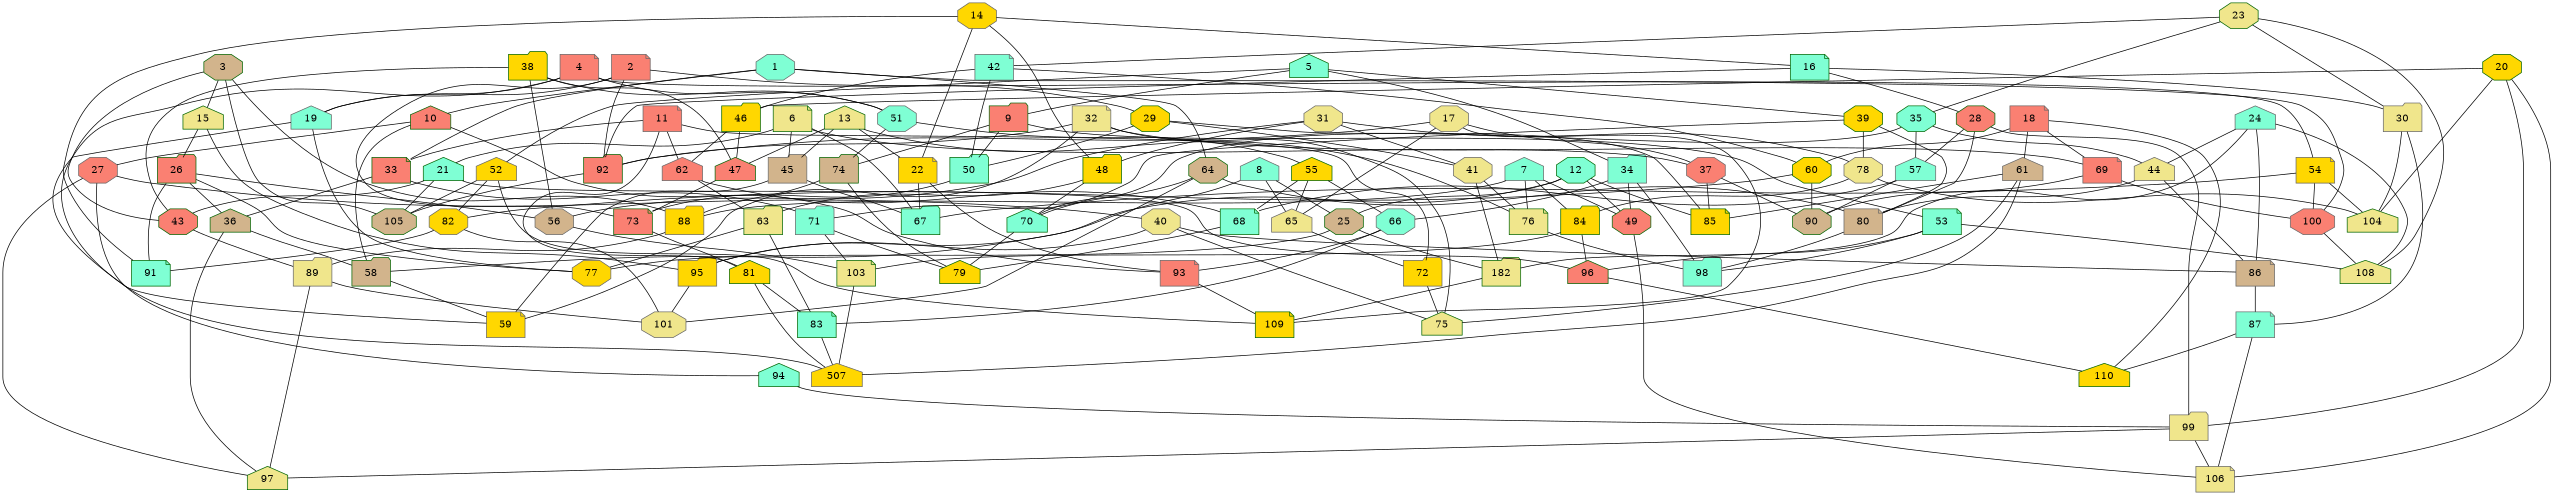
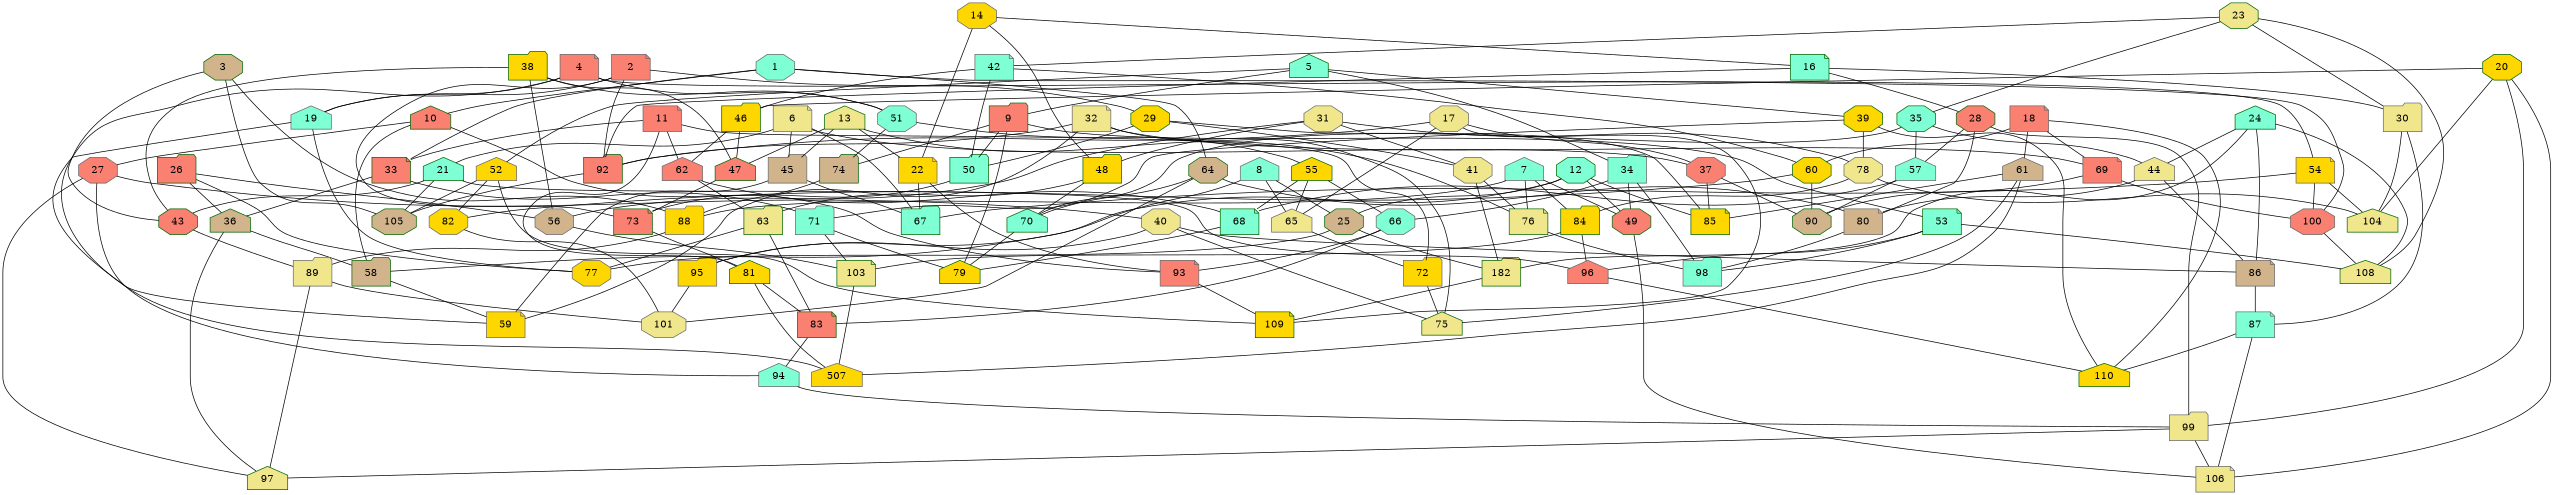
  graph {
    node [color=darkgreen fillcolor=aquamarine shape=octagon style=filled]
    1 [color=gray40]
    10 [fillcolor=salmon shape=house]
    33 [fillcolor=salmon shape=note]
    64 [fillcolor=tan]
    100 [color=gray40 fillcolor=salmon]
    27 [color=gray40 fillcolor=salmon]
    58 [fillcolor=tan shape=folder]
    93 [color=gray40 fillcolor=salmon shape=note]
    36 [fillcolor=tan shape=house]
    71 [color=gray40 shape=folder]
    80 [color=gray40 fillcolor=tan shape=note]
    70 [shape=house]
    101 [color=gray40 fillcolor=khaki]
    108 [fillcolor=khaki shape=house]
    2 [color=gray40 fillcolor=salmon shape=note]
    19 [color=gray40 shape=house]
    29 [fillcolor=gold]
    73 [fillcolor=salmon shape=note]
    92 [fillcolor=salmon shape=folder]
    77 [color=gray40 fillcolor=gold]
    n21 [color=gray40 fillcolor=gold label=507 shape=house]
    50 [shape=folder]
    85 [fillcolor=gold shape=note]
    41 [color=gray40 fillcolor=khaki]
    81 [fillcolor=gold shape=house]
    105 [fillcolor=tan]
    3 [fillcolor=tan]
-   15 [fillcolor=khaki shape=house]
    43 [fillcolor=salmon]
    88 [color=gray40 fillcolor=gold shape=folder]
    95 [color=gray40 fillcolor=gold shape=folder]
    26 [fillcolor=salmon shape=folder]
    89 [color=gray40 fillcolor=khaki shape=folder]
    4 [color=gray40 fillcolor=salmon shape=note]
    51 [color=gray40]
    54 [color=gray40 fillcolor=gold shape=note]
    59 [color=gray40 fillcolor=gold shape=note]
    74 [fillcolor=tan shape=folder]
    55 [fillcolor=gold shape=house]
    67 [shape=folder]
    104 [fillcolor=khaki shape=house]
    5 [shape=house]
    9 [fillcolor=salmon shape=folder]
    34 [color=gray40 shape=folder]
    39 [fillcolor=gold]
    52 [color=gray40 fillcolor=gold shape=house]
    53 [shape=note]
    49 [fillcolor=salmon]
    66 [color=gray40]
    98 [color=gray40 shape=folder]
    110 [fillcolor=gold shape=house]
    78 [color=gray40 fillcolor=khaki]
    109 [fillcolor=gold shape=note]
    82 [color=gray40 fillcolor=gold]
-   6 [fillcolor=khaki shape=note]
+   6 [color=gray40 fillcolor=khaki shape=note]
    21 [shape=house]
    37 [color=gray40 fillcolor=salmon]
    45 [color=gray40 fillcolor=tan shape=folder]
-   96 [fillcolor=salmon shape=house]
+   96 [color=gray40 fillcolor=salmon shape=house]
    90 [fillcolor=tan]
    7 [color=gray40 shape=house]
    76 [fillcolor=khaki shape=note]
    84 [fillcolor=gold shape=folder]
    106 [color=gray40 fillcolor=khaki shape=note]
    103 [fillcolor=khaki shape=note]
    8 [color=gray40 shape=house]
    25 [fillcolor=tan]
    65 [color=gray40 fillcolor=khaki shape=house]
    n69 [fillcolor=khaki label=182 shape=folder]
    72 [color=gray40 fillcolor=gold shape=folder]
    75 [fillcolor=khaki shape=house]
    79 [fillcolor=gold shape=house]
    40 [color=gray40 fillcolor=khaki]
-   94 [shape=house]
+   94 [color=gray40 shape=house]
    97 [fillcolor=khaki shape=house]
    11 [color=gray40 fillcolor=salmon shape=note]
    62 [color=gray40 fillcolor=salmon shape=house]
    63 [fillcolor=khaki shape=folder]
    68 [shape=note]
-   83 [shape=note]
+   83 [fillcolor=salmon shape=note]
    12
    13 [fillcolor=khaki shape=house]
    22 [color=gray40 fillcolor=gold shape=note]
    47 [fillcolor=salmon shape=house]
    14 [color=gray40 fillcolor=gold]
    16 [shape=note]
    48 [fillcolor=gold shape=folder]
-   91 [shape=note]
    28 [fillcolor=salmon]
    30 [color=gray40 fillcolor=khaki shape=folder]
    56 [color=gray40 fillcolor=tan]
    99 [color=gray40 fillcolor=khaki shape=folder]
    57 [color=gray40 shape=house]
    87 [color=gray40 shape=note]
    17 [color=gray40 fillcolor=khaki]
    18 [color=gray40 fillcolor=salmon shape=note]
    60 [fillcolor=gold]
    61 [color=gray40 fillcolor=tan shape=house]
    69 [color=gray40 fillcolor=salmon shape=note]
    20 [fillcolor=gold]
    46 [fillcolor=gold shape=folder]
    23 [fillcolor=khaki]
    35
    42 [color=gray40 shape=note]
    44 [color=gray40 fillcolor=khaki shape=house]
-   24 [color=gray40 shape=house]
+   24 [shape=house]
    86 [color=gray40 fillcolor=tan shape=note]
    31 [color=gray40 fillcolor=khaki]
    32 [color=gray40 fillcolor=khaki shape=note]
    38 [fillcolor=gold shape=folder]
    1 -- 10
    1 -- 33
    1 -- 64
    1 -- 100
    10 -- 27
    10 -- 58
    10 -- 93
    33 -- 36
    33 -- 71
    64 -- 80
    64 -- 70
    64 -- 101
    100 -- 108
    27 -- 40
    27 -- 94
    27 -- 97
    58 -- 59
    93 -- 109
    36 -- 58
    36 -- 97
    71 -- 103
    71 -- 79
    80 -- 98
    70 -- 79
    2 -- 19
    2 -- 29
    2 -- 73
    2 -- 92
    19 -- 77
    19 -- n21
    29 -- 50
    29 -- 85
    29 -- 41
    73 -- 81
    92 -- 105
    50 -- 73
    41 -- 76
    41 -- n69
    81 -- n21
    81 -- 83
    3 -- 105
-   3 -- 15
    3 -- 43
    3 -- 88
-   15 -- 95
-   15 -- 26
    43 -- 89
    88 -- 89
    95 -- 101
    26 -- 36
    26 -- 77
-   26 -- 91
    26 -- 56
    89 -- 101
    89 -- 97
    4 -- 19
    4 -- 51
    4 -- 54
    4 -- 59
    51 -- 74
    51 -- 55
    54 -- 100
    54 -- 67
    54 -- 104
    74 -- 88
-   74 -- 79
+   9 -- 79
    55 -- 66
    55 -- 65
    55 -- 68
    5 -- 9
    5 -- 34
    5 -- 39
    5 -- 52
    9 -- 50
    9 -- 74
    9 -- 53
    34 -- 49
    34 -- 66
    34 -- 98
    39 -- 71
-   39 -- 80
+   39 -- 110
    39 -- 78
    52 -- 105
    52 -- 109
    52 -- 82
    53 -- 108
    53 -- 98
    53 -- 96
    49 -- 106
    66 -- 93
    66 -- 83
    78 -- 104
    78 -- 84
    82 -- 101
-   82 -- 91
    6 -- 67
    6 -- 21
    6 -- 37
    6 -- 45
    21 -- 105
    21 -- 43
    21 -- 96
    37 -- 85
    37 -- 90
    45 -- 59
    45 -- 67
    96 -- 110
    7 -- 88
    7 -- 49
    7 -- 76
    7 -- 84
    76 -- 98
    84 -- 96
    84 -- 103
    103 -- n21
    8 -- 95
    8 -- 25
    8 -- 65
    25 -- 77
    25 -- n69
    65 -- 72
    n69 -- 109
    72 -- 75
    40 -- 95
    40 -- 75
    40 -- 86
    94 -- 99
    11 -- 33
    11 -- 81
    11 -- 72
    11 -- 62
    62 -- 63
    62 -- 68
    63 -- 77
    63 -- 83
    68 -- 79
-   83 -- n21
+   83 -- 94
    12 -- 58
    12 -- 85
    12 -- 49
    12 -- 25
    13 -- 45
    13 -- 76
    13 -- 22
    13 -- 47
    22 -- 93
    22 -- 67
    47 -- 73
    14 -- 22
    14 -- 16
    14 -- 48
-   14 -- 91
    16 -- 92
    16 -- 28
    16 -- 30
    48 -- 70
    48 -- 63
    28 -- 80
    28 -- 99
    28 -- 57
    30 -- 104
    30 -- 87
    56 -- 103
    99 -- 106
    99 -- 97
    57 -- 90
    57 -- 68
    87 -- 110
    87 -- 106
    17 -- 92
    17 -- 109
    17 -- 37
    17 -- 65
    18 -- 110
    18 -- 60
    18 -- 61
    18 -- 69
    60 -- 82
    60 -- 90
    61 -- n21
    61 -- 85
    61 -- 75
    69 -- 100
    69 -- 90
    20 -- 104
    20 -- 106
    20 -- 99
    20 -- 46
    46 -- 62
    46 -- 47
    23 -- 108
    23 -- 30
    23 -- 35
    23 -- 42
    35 -- 70
    35 -- 57
    35 -- 44
    42 -- 50
    42 -- 60
    42 -- 46
    44 -- 80
    44 -- 86
    24 -- 108
    24 -- n69
    24 -- 44
    24 -- 86
    86 -- 87
    31 -- 41
    31 -- 78
    31 -- 48
    31 -- 56
    32 -- 92
    32 -- 59
    32 -- 75
    32 -- 69
    38 -- 43
    38 -- 51
    38 -- 47
    38 -- 56
  }
